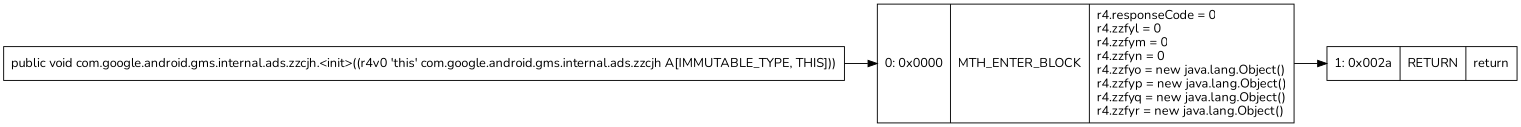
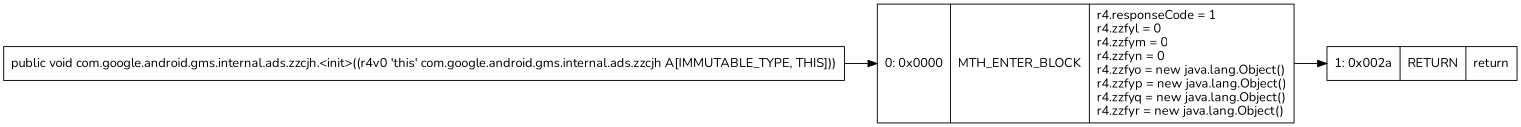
  digraph {
    rankdir=LR
    fontname=Nunito
    node [shape=record fontname=Nunito]
    edge [fontname=Nunito]
-   n1 [label="{0\:\ 0x0000|MTH_ENTER_BLOCK\l|r4.responseCode = 0\lr4.zzfyl = 0\lr4.zzfym = 0\lr4.zzfyn = 0\lr4.zzfyo = new java.lang.Object()\lr4.zzfyp = new java.lang.Object()\lr4.zzfyq = new java.lang.Object()\lr4.zzfyr = new java.lang.Object()\l}"]
+   n1 [label="{0\:\ 0x0000|MTH_ENTER_BLOCK\l|r4.responseCode = 1\lr4.zzfyl = 0\lr4.zzfym = 0\lr4.zzfyn = 0\lr4.zzfyo = new java.lang.Object()\lr4.zzfyp = new java.lang.Object()\lr4.zzfyq = new java.lang.Object()\lr4.zzfyr = new java.lang.Object()\l}"]
    n2 [label="{1\:\ 0x002a|RETURN\l|return\l}"]
    n3 [label="{public void com.google.android.gms.internal.ads.zzcjh.\<init\>((r4v0 'this' com.google.android.gms.internal.ads.zzcjh A[IMMUTABLE_TYPE, THIS])) }"]
    n1 -> n2
    n3 -> n1
  }
